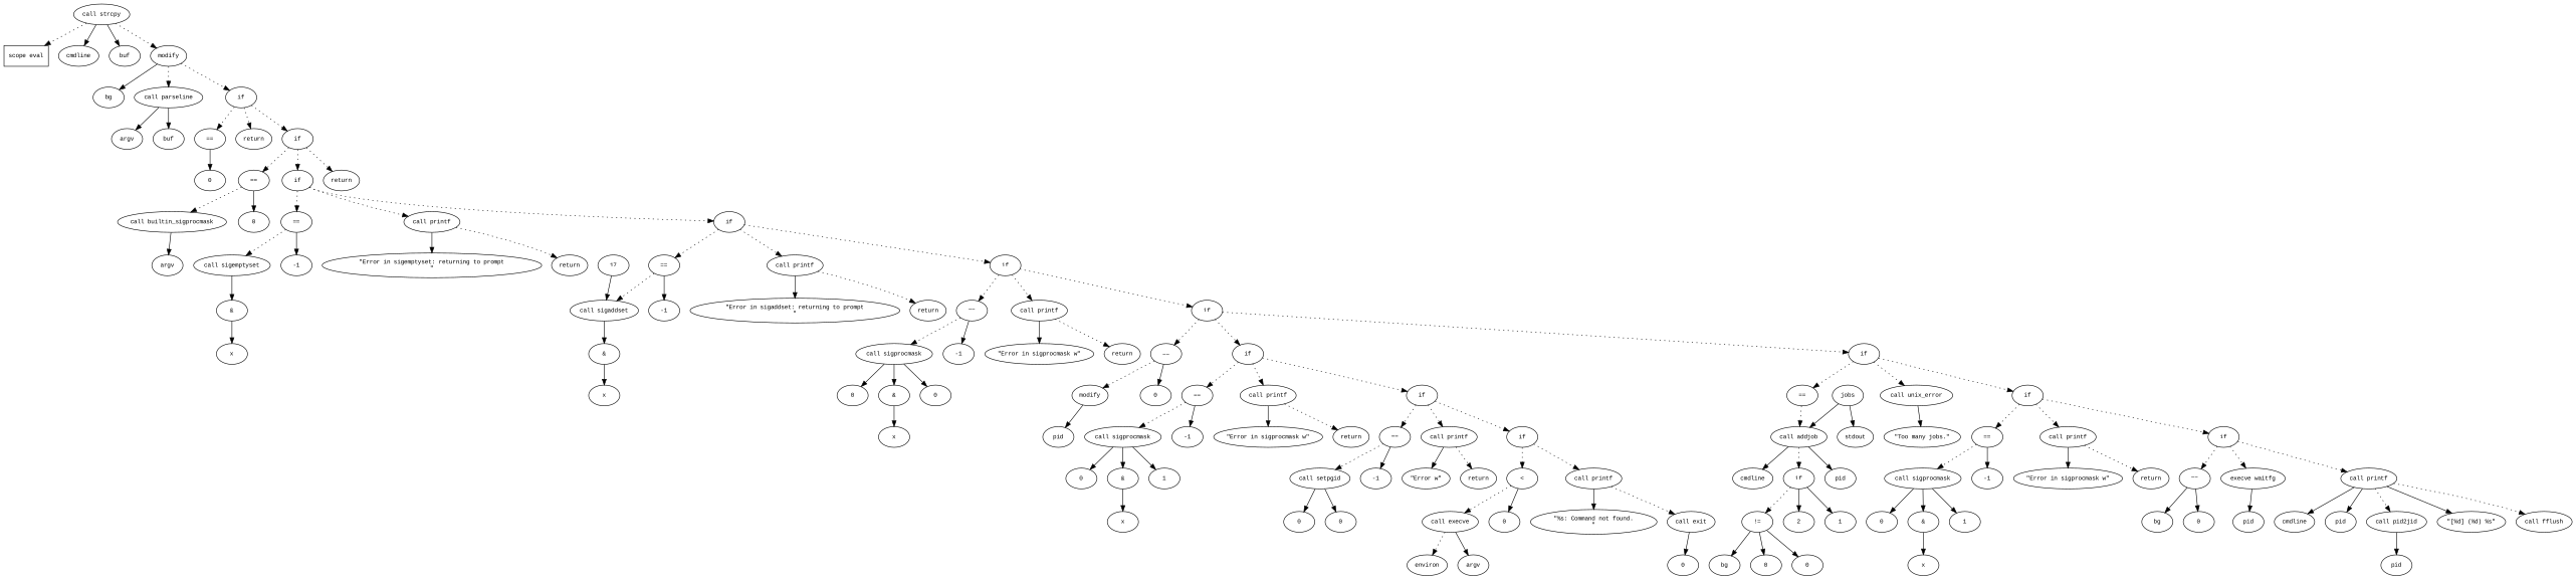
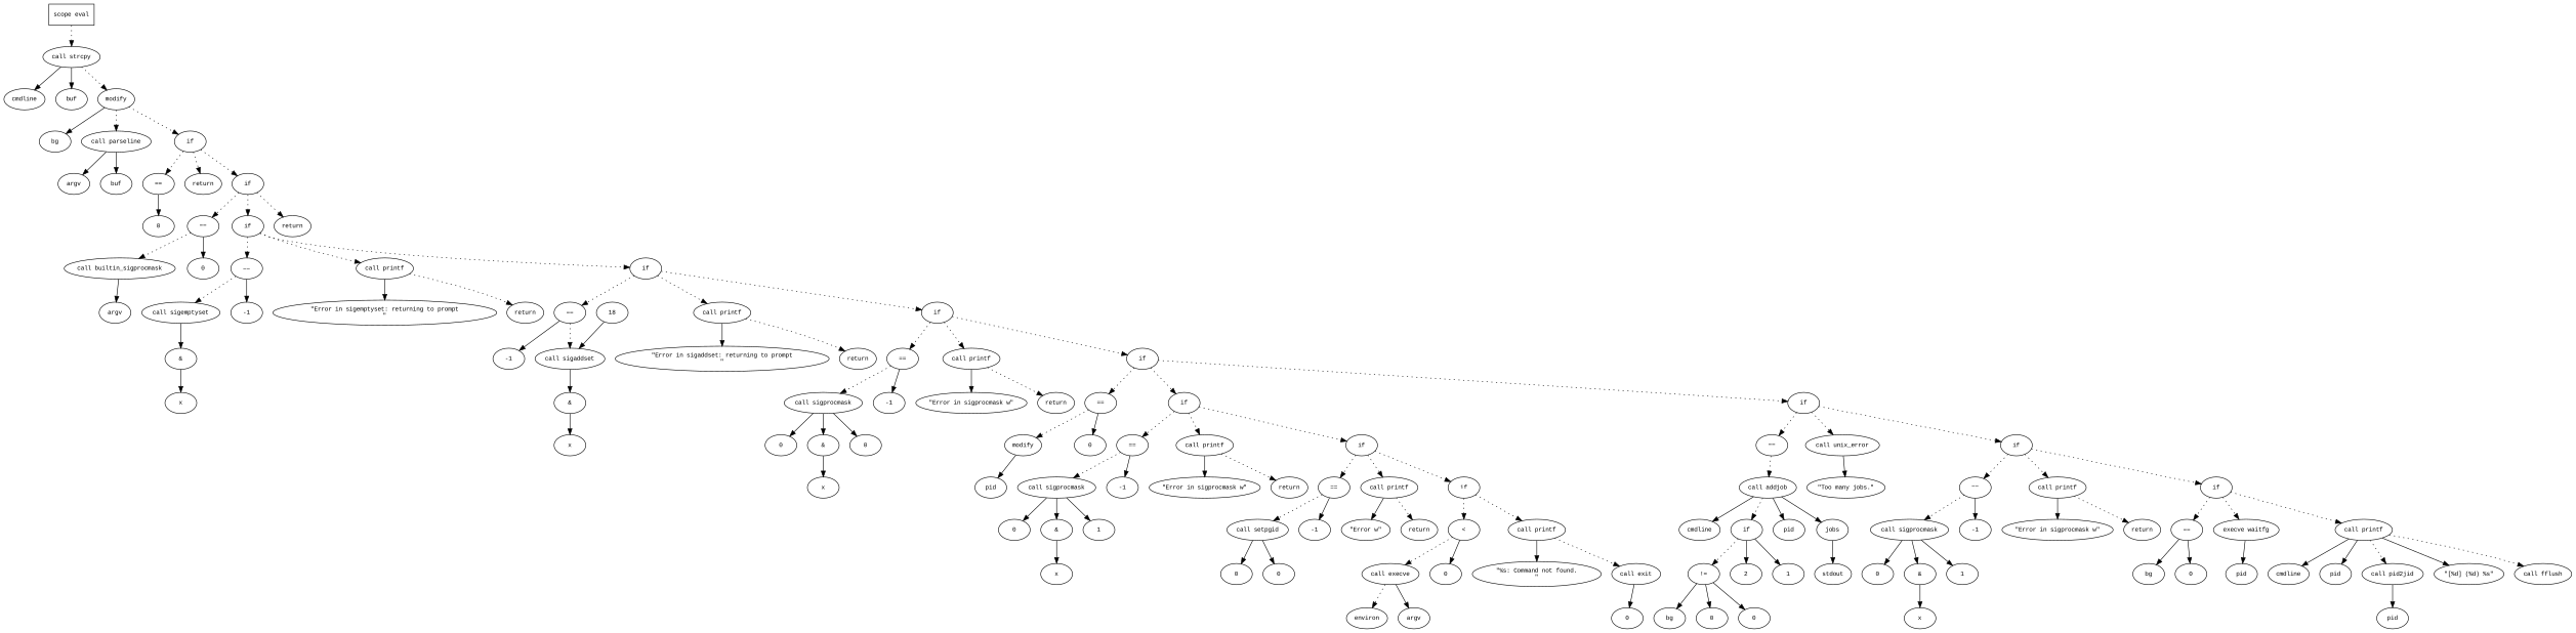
  digraph {
    fontname="Times New Roman"
    fontsize=10
    node [fontname="Courier New" fontsize=10 shape=ellipse]
    edge [fontname="Times New Roman" fontsize=10]
    n1 [label="scope eval" shape=box]
    n2 [label="call strcpy"]
    n3 [label=cmdline]
    n4 [label=buf]
    n5 [label=modify]
    n6 [label=bg]
    n7 [label="call parseline"]
    n8 [label=if]
    n9 [label=argv]
    n10 [label=buf]
    n11 [label="=="]
    n12 [label=return]
    n13 [label=if]
    n14 [label=0]
    n15 [label="=="]
    n16 [label=if]
    n17 [label=return]
    n18 [label="call builtin_sigprocmask"]
    n19 [label=0]
    n20 [label="=="]
    n21 [label="call printf"]
    n22 [label=if]
    n23 [label=argv]
    n24 [label="call sigemptyset"]
    n25 [label=-1]
    n26 [label="\"Error in sigemptyset: returning to prompt\n\""]
    n27 [label=return]
    n28 [label="=="]
    n29 [label="call printf"]
    n30 [label=if]
    n31 [label="&"]
    n32 [label=x]
    n33 [label="call sigaddset"]
    n34 [label=-1]
    n35 [label="\"Error in sigaddset: returning to prompt\n\""]
    n36 [label=return]
    n37 [label="=="]
    n38 [label="call printf"]
    n39 [label=if]
    n40 [label="&"]
-   n41 [label=17]
+   n41 [label=18]
    n42 [label=x]
    n43 [label="call sigprocmask"]
    n44 [label=-1]
    n45 [label="\"Error in sigprocmask w\""]
    n46 [label=return]
    n47 [label="=="]
    n48 [label=if]
    n49 [label=if]
    n50 [label=0]
    n51 [label="&"]
    n52 [label=0]
    n53 [label=x]
    n54 [label=modify]
    n55 [label=0]
    n56 [label="=="]
    n57 [label="call printf"]
    n58 [label=if]
    n59 [label="=="]
    n60 [label="call unix_error"]
    n61 [label=if]
    n62 [label=pid]
    n63 [label="call sigprocmask"]
    n64 [label=-1]
    n65 [label="\"Error in sigprocmask w\""]
    n66 [label=return]
    n67 [label="=="]
    n68 [label="call printf"]
    n69 [label=if]
    n70 [label=0]
    n71 [label="&"]
    n72 [label=1]
    n73 [label=x]
    n74 [label="call setpgid"]
    n75 [label=-1]
    n76 [label="\"Error w\""]
    n77 [label=return]
    n78 [label="<"]
    n79 [label="call printf"]
    n80 [label=0]
    n81 [label=0]
    n82 [label="call execve"]
    n83 [label=0]
    n84 [label="\"%s: Command not found.\n\""]
    n85 [label="call exit"]
    n86 [label=environ]
    n87 [label=argv]
    n88 [label=0]
    n89 [label="call addjob"]
    n90 [label="\"Too many jobs.\""]
    n91 [label="=="]
    n92 [label="call printf"]
    n93 [label=if]
    n94 [label=cmdline]
    n95 [label=if]
    n96 [label=pid]
    n97 [label=jobs]
    n98 [label="!="]
    n99 [label=2]
    n100 [label=1]
    n101 [label=stdout]
    n102 [label=bg]
    n103 [label=0]
    n104 [label=0]
    n105 [label="call sigprocmask"]
    n106 [label=-1]
    n107 [label="\"Error in sigprocmask w\""]
    n108 [label=return]
    n109 [label="=="]
    n110 [label="execve waitfg"]
    n111 [label="call printf"]
    n112 [label=0]
    n113 [label="&"]
    n114 [label=1]
    n115 [label=x]
    n116 [label=bg]
    n117 [label=0]
    n118 [label=pid]
    n119 [label=cmdline]
    n120 [label=pid]
    n121 [label="call pid2jid"]
    n122 [label="\"[%d] (%d) %s\""]
    n123 [label="call fflush"]
    n124 [label=pid]
-   n2 -> n1 [style=dotted]
+   n1 -> n2 [style=dotted]
    n2 -> n3
    n2 -> n4
    n2 -> n5 [style=dotted]
    n5 -> n6
    n5 -> n7 [style=dotted]
    n5 -> n8 [style=dotted]
    n7 -> n9
    n7 -> n10
    n8 -> n11 [style=dotted]
    n8 -> n12 [style=dotted]
    n8 -> n13 [style=dotted]
    n11 -> n14
    n13 -> n15 [style=dotted]
    n13 -> n16 [style=dotted]
    n13 -> n17 [style=dotted]
    n15 -> n18 [style=dotted]
    n15 -> n19
    n16 -> n20 [style=dotted]
    n16 -> n21 [style=dotted]
    n16 -> n22 [style=dotted]
    n18 -> n23
    n20 -> n24 [style=dotted]
    n20 -> n25
    n21 -> n26
    n21 -> n27 [style=dotted]
    n22 -> n28 [style=dotted]
    n22 -> n29 [style=dotted]
    n22 -> n30 [style=dotted]
    n24 -> n31
    n28 -> n33 [style=dotted]
    n28 -> n34
    n29 -> n35
    n29 -> n36 [style=dotted]
    n30 -> n37 [style=dotted]
    n30 -> n38 [style=dotted]
    n30 -> n39 [style=dotted]
    n31 -> n32
    n33 -> n40
    n37 -> n43 [style=dotted]
    n37 -> n44
    n38 -> n45
    n38 -> n46 [style=dotted]
    n39 -> n47 [style=dotted]
    n39 -> n48 [style=dotted]
    n39 -> n49 [style=dotted]
    n40 -> n42
    n41 -> n33
    n43 -> n50
    n43 -> n51
    n43 -> n52
    n47 -> n54 [style=dotted]
    n47 -> n55
    n48 -> n56 [style=dotted]
    n48 -> n57 [style=dotted]
    n48 -> n58 [style=dotted]
    n49 -> n59 [style=dotted]
    n49 -> n60 [style=dotted]
    n49 -> n61 [style=dotted]
    n51 -> n53
    n54 -> n62
    n56 -> n63 [style=dotted]
    n56 -> n64
    n57 -> n65
    n57 -> n66 [style=dotted]
    n58 -> n67 [style=dotted]
    n58 -> n68 [style=dotted]
    n58 -> n69 [style=dotted]
    n59 -> n89 [style=dotted]
    n60 -> n90
    n61 -> n91 [style=dotted]
    n61 -> n92 [style=dotted]
    n61 -> n93 [style=dotted]
    n63 -> n70
    n63 -> n71
    n63 -> n72
    n67 -> n74 [style=dotted]
    n67 -> n75
    n68 -> n76
    n68 -> n77 [style=dotted]
    n69 -> n78 [style=dotted]
    n69 -> n79 [style=dotted]
    n71 -> n73
    n74 -> n80
    n74 -> n81
    n78 -> n82 [style=dotted]
    n78 -> n83
    n79 -> n84
    n79 -> n85 [style=dotted]
    n82 -> n86 [style=dotted]
    n82 -> n87
    n85 -> n88
    n89 -> n94
    n89 -> n95 [style=dotted]
    n89 -> n96
-   n97 -> n89
+   n89 -> n97
    n91 -> n105 [style=dotted]
    n91 -> n106
    n92 -> n107
    n92 -> n108 [style=dotted]
    n93 -> n109 [style=dotted]
    n93 -> n110 [style=dotted]
    n93 -> n111 [style=dotted]
    n95 -> n98 [style=dotted]
    n95 -> n99
    n95 -> n100
    n97 -> n101
    n98 -> n102
    n98 -> n103
    n98 -> n104
    n105 -> n112
    n105 -> n113
    n105 -> n114
    n109 -> n116
    n109 -> n117
    n110 -> n118
    n111 -> n119
    n111 -> n120
    n111 -> n121 [style=dotted]
    n111 -> n122
    n111 -> n123 [style=dotted]
    n113 -> n115
    n121 -> n124
  }
